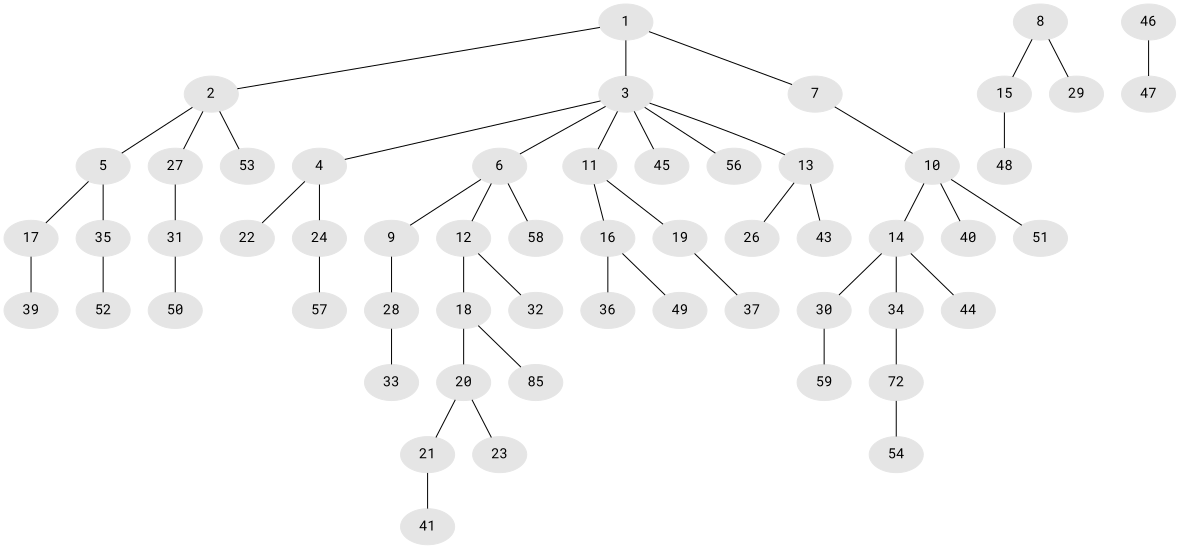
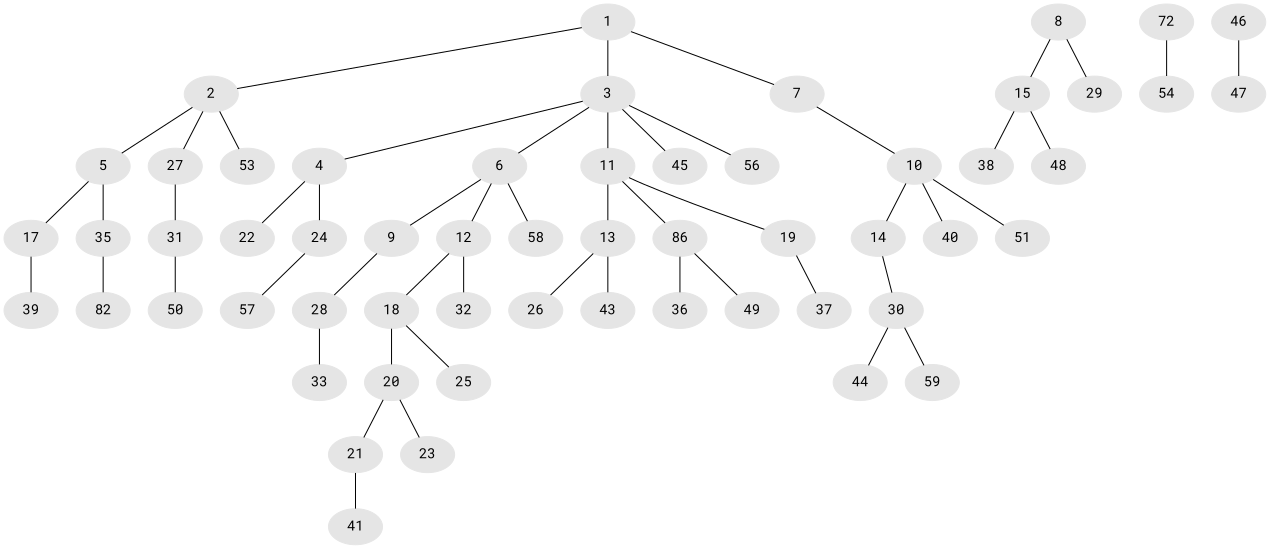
  graph {
    fontname="Roboto Mono"
    node [color=gray90 fontname="Roboto Mono" style=filled]
    edge [fontname="Roboto Mono"]
    1
    2
    3
    7
    5
    27
    53
    4
    6
    11
    45
    56
    10
    17
    35
    31
    22
    24
    9
    12
    58
    13
-   16
+   16 [label=86]
    19
    8
    15
    29
    57
    39
-   52
+   52 [label=82]
    28
    18
    32
    14
    40
    51
+   38
    48
    33
    30
-   34
    26
    43
    36
    49
    37
    20
-   25 [label=85]
+   25
    44
    59
    n51 [label=72]
    21
    23
    41
    50
    54
    46
    47
    1 -- 2
    1 -- 3
    1 -- 7
    2 -- 5
    2 -- 27
    2 -- 53
    3 -- 4
    3 -- 6
    3 -- 11
    3 -- 45
    3 -- 56
    7 -- 10
    5 -- 17
    5 -- 35
    27 -- 31
    4 -- 22
    4 -- 24
    6 -- 9
    6 -- 12
    6 -- 58
-   3 -- 13
+   11 -- 13
    11 -- 16
    11 -- 19
    10 -- 14
    10 -- 40
    10 -- 51
    17 -- 39
    35 -- 52
    31 -- 50
    24 -- 57
    9 -- 28
    12 -- 18
    12 -- 32
    13 -- 26
    13 -- 43
    16 -- 36
    16 -- 49
    19 -- 37
    8 -- 15
    8 -- 29
+   15 -- 38
    15 -- 48
    28 -- 33
    18 -- 20
    18 -- 25
    14 -- 30
-   14 -- 34
-   14 -- 44
+   30 -- 44
    30 -- 59
-   34 -- n51
    20 -- 21
    20 -- 23
    n51 -- 54
    21 -- 41
    46 -- 47
  }
